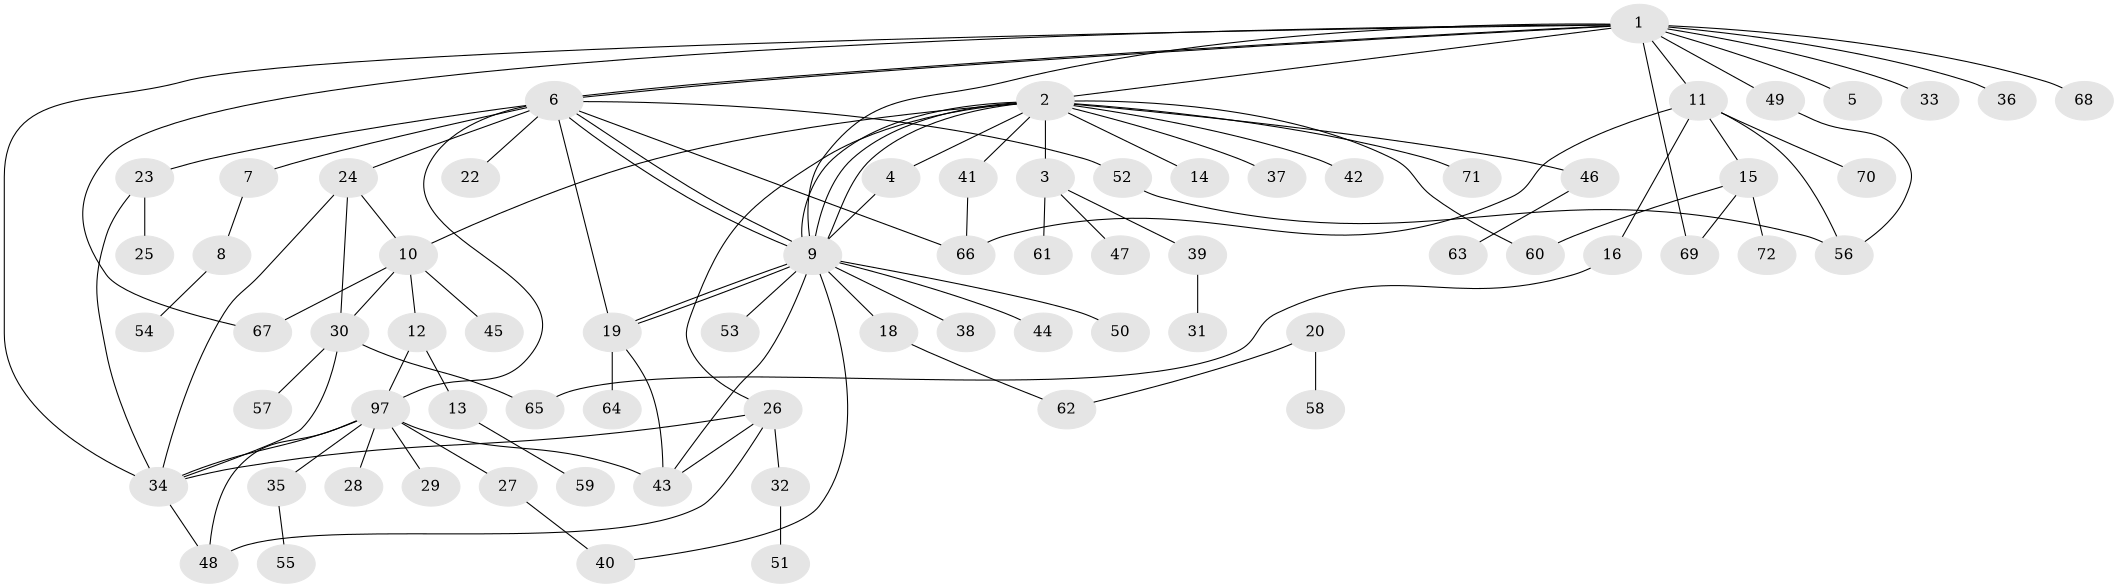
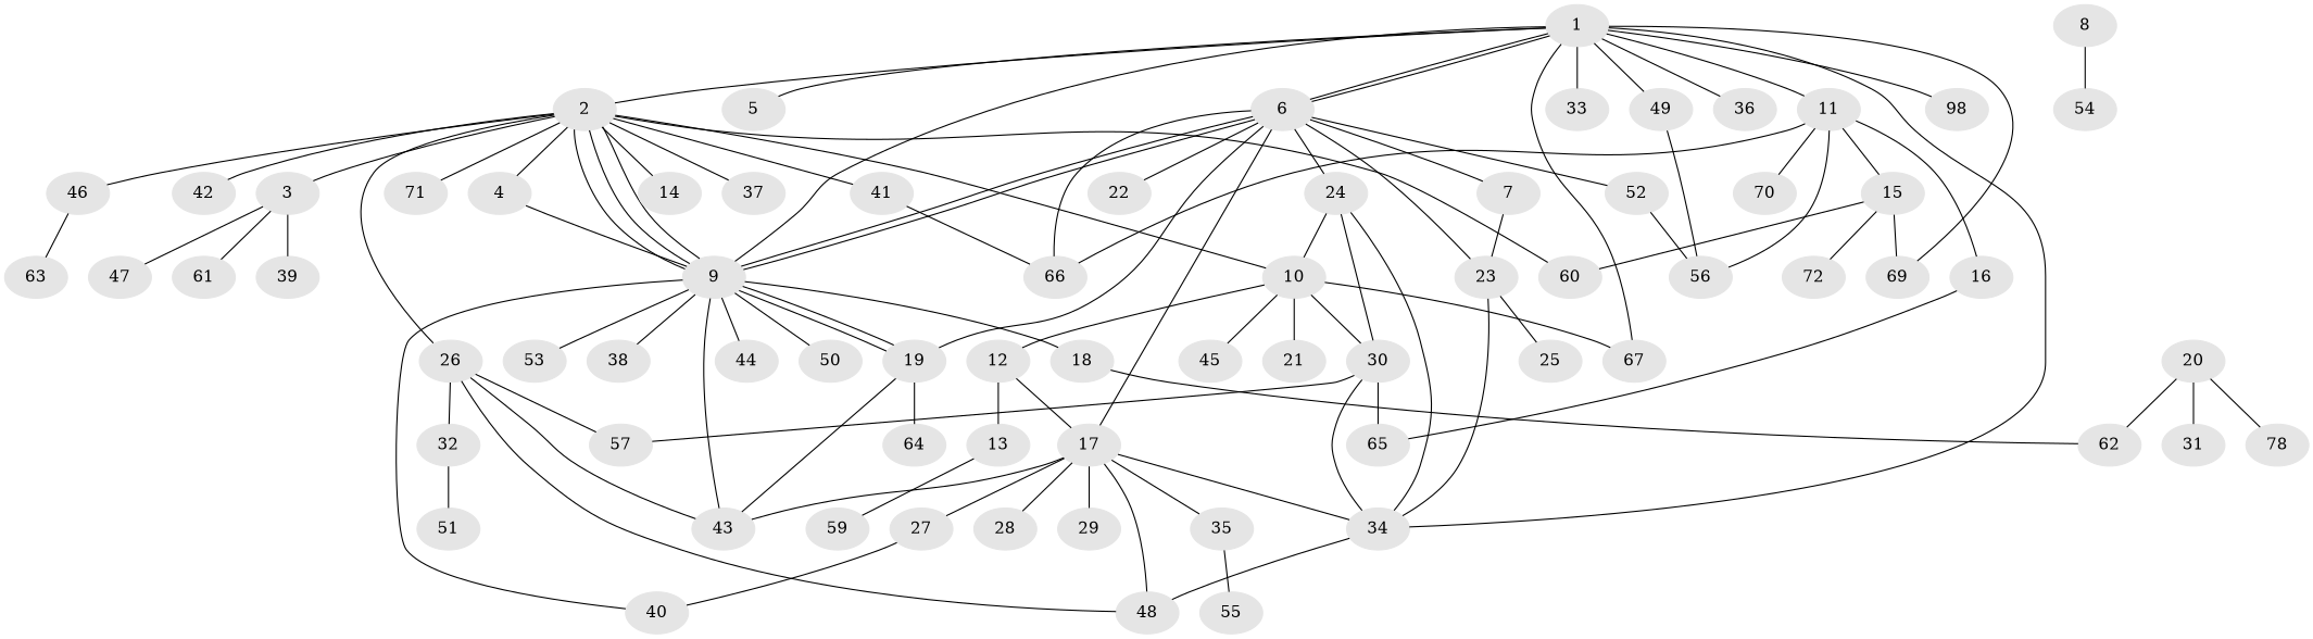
  graph {
    node [color=gray90 style=filled]
    1
    2
    5
    6
    9
    11
    33
    34
    36
    49
    67
-   68
+   68 [label=98]
    69
    3
    4
    10
    14
    26
    37
    41
    42
    46
    60
    71
    7
-   17 [label=97]
+   17
    19
    22
    23
    24
    52
    66
    18
    38
    40
    43
    44
    50
    53
    15
    16
    56
    70
    48
    39
    47
    61
    12
+   21
    30
    45
    32
    63
    8
    27
    28
    29
    35
    64
    25
    54
    62
    13
    65
    57
    72
    59
    55
    20
    31
-   58
+   58 [label=78]
    51
    1 -- 2
    1 -- 5
    1 -- 6
    1 -- 6
    1 -- 9
    1 -- 11
    1 -- 33
    1 -- 34
    1 -- 36
    1 -- 49
    1 -- 67
    1 -- 68
    1 -- 69
    2 -- 9
    2 -- 9
    2 -- 9
    2 -- 3
    2 -- 4
    2 -- 10
    2 -- 14
    2 -- 26
    2 -- 37
    2 -- 41
    2 -- 42
    2 -- 46
    2 -- 60
    2 -- 71
    6 -- 9
    6 -- 9
    6 -- 7
    6 -- 17
    6 -- 19
    6 -- 22
    6 -- 23
    6 -- 24
    6 -- 52
    6 -- 66
    9 -- 19
    9 -- 19
    9 -- 18
    9 -- 38
    9 -- 40
    9 -- 43
    9 -- 44
    9 -- 50
    9 -- 53
    11 -- 66
    11 -- 15
    11 -- 16
    11 -- 56
    11 -- 70
    34 -- 48
    49 -- 56
    3 -- 39
    3 -- 47
    3 -- 61
    4 -- 9
    10 -- 67
    10 -- 12
+   10 -- 21
    10 -- 30
    10 -- 45
-   26 -- 34
+   26 -- 57
    26 -- 43
    26 -- 48
    26 -- 32
    41 -- 66
    46 -- 63
-   7 -- 8
+   7 -- 23
    17 -- 34
    17 -- 43
    17 -- 48
    17 -- 27
    17 -- 28
    17 -- 29
    17 -- 35
    19 -- 43
    19 -- 64
    23 -- 34
    23 -- 25
    24 -- 34
    24 -- 10
    24 -- 30
    52 -- 56
    18 -- 62
    15 -- 69
    15 -- 60
    15 -- 72
    16 -- 65
    12 -- 17
    12 -- 13
    30 -- 34
    30 -- 65
    30 -- 57
    32 -- 51
    8 -- 54
    27 -- 40
    35 -- 55
    13 -- 59
    20 -- 62
-   39 -- 31
+   20 -- 31
    20 -- 58
  }
